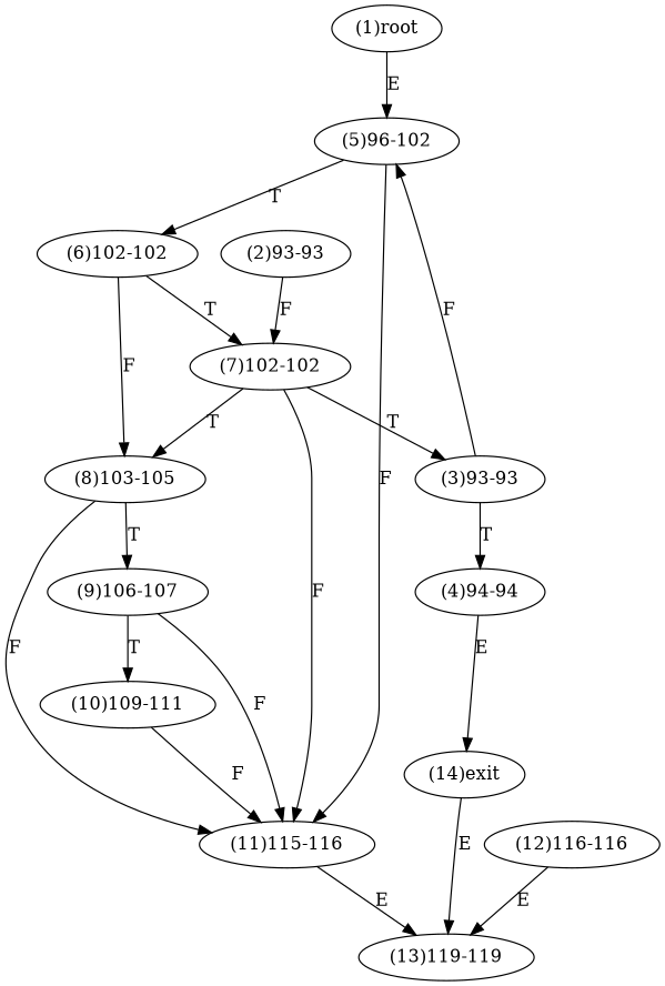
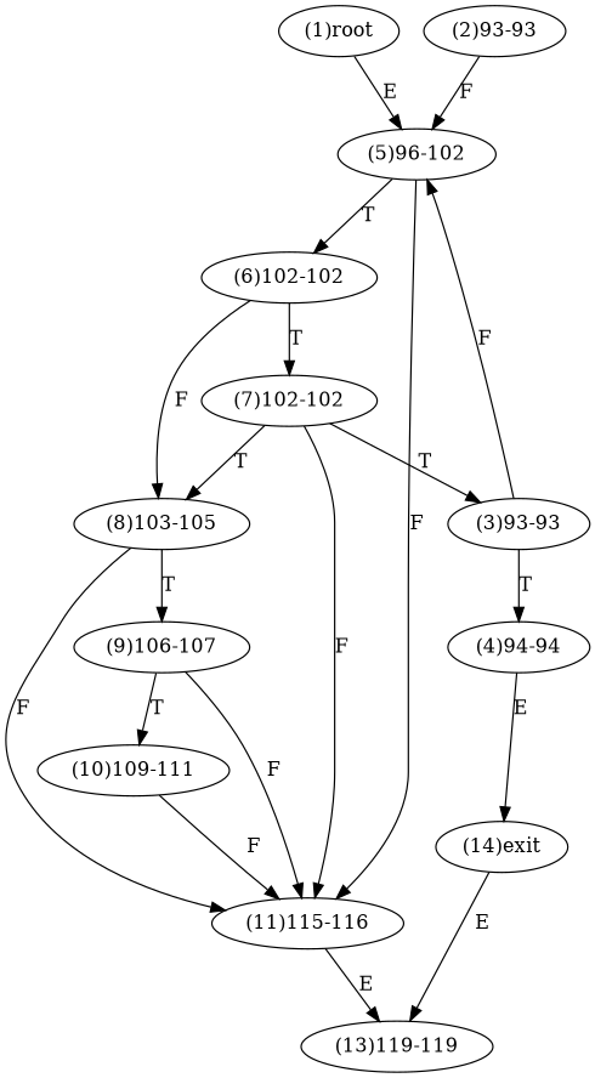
  digraph {
    n1 [label="(1)root"]
    n2 [label="(5)96-102"]
    n3 [label="(2)93-93"]
    n4 [label="(3)93-93"]
    n5 [label="(4)94-94"]
    n6 [label="(6)102-102"]
    n7 [label="(11)115-116"]
    n8 [label="(14)exit"]
    n9 [label="(13)119-119"]
    n10 [label="(7)102-102"]
    n11 [label="(8)103-105"]
    n12 [label="(9)106-107"]
    n13 [label="(10)109-111"]
-   n14 [label="(12)116-116"]
    n1 -> n2 [label=E]
    n2 -> n6 [label=T]
    n2 -> n7 [label=F]
-   n3 -> n10 [label=F]
+   n3 -> n2 [label=F]
    n4 -> n2 [label=F]
    n4 -> n5 [label=T]
    n5 -> n8 [label=E]
    n6 -> n10 [label=T]
    n6 -> n11 [label=F]
    n7 -> n9 [label=E]
    n8 -> n9 [label=E]
    n10 -> n4 [label=T]
    n10 -> n7 [label=F]
    n10 -> n11 [label=T]
    n11 -> n7 [label=F]
    n11 -> n12 [label=T]
    n12 -> n7 [label=F]
    n12 -> n13 [label=T]
    n13 -> n7 [label=F]
-   n14 -> n9 [label=E]
  }
